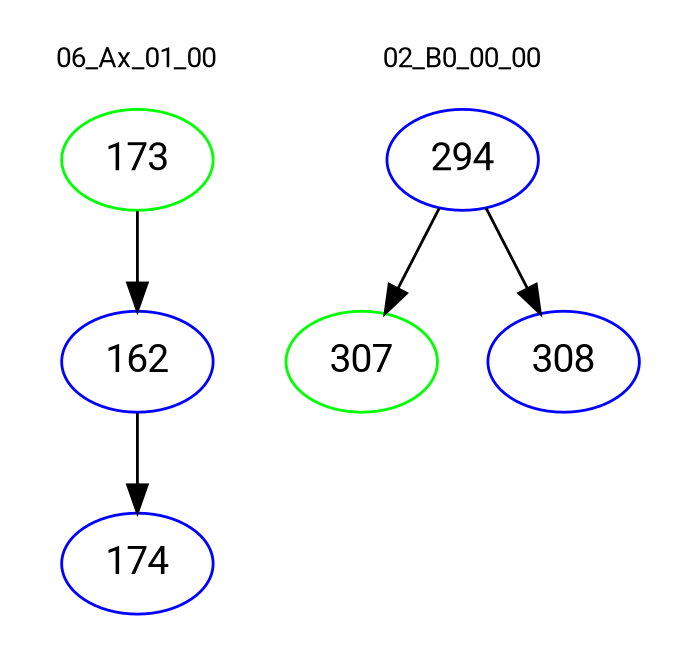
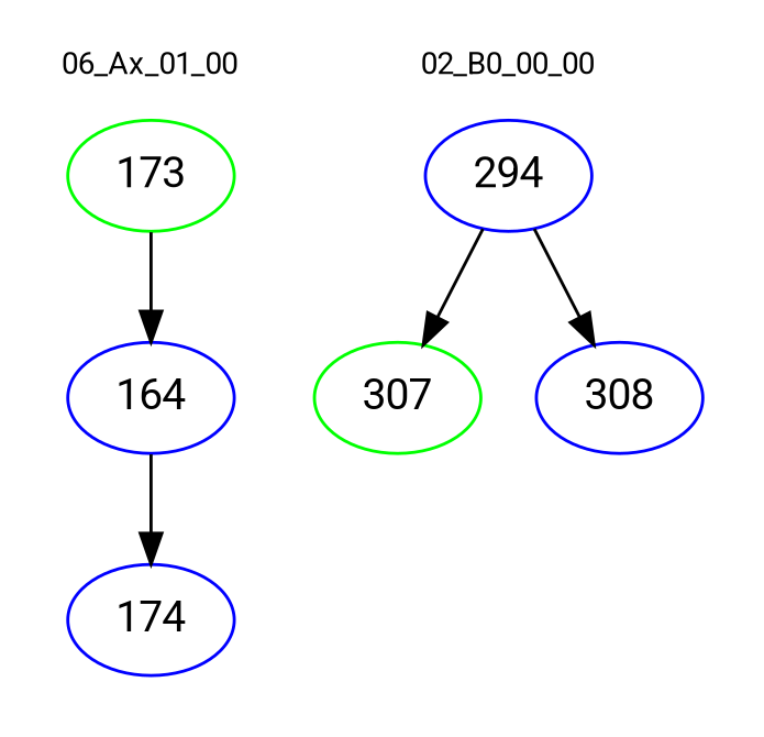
  digraph {
    fontname=Roboto
    node [color=blue fontname=Roboto]
    edge [color=black fontname=Roboto]
    n1 [color=green label=173]
-   n2 [label=162]
+   n2 [label=164]
    n3 [label=174]
    n4 [color=green label=307]
    n5 [label=294]
    n6 [label=308]
    subgraph cluster_1 {
      color=white
      fontsize=10
      label="06_Ax_01_00"
      n1
      n2
      n3
    }
    subgraph cluster_2 {
      color=white
      fontsize=10
      label="02_B0_00_00"
      n4
      n5
      n6
    }
    n1 -> n2
    n2 -> n3
    n5 -> n4
    n5 -> n6
  }
